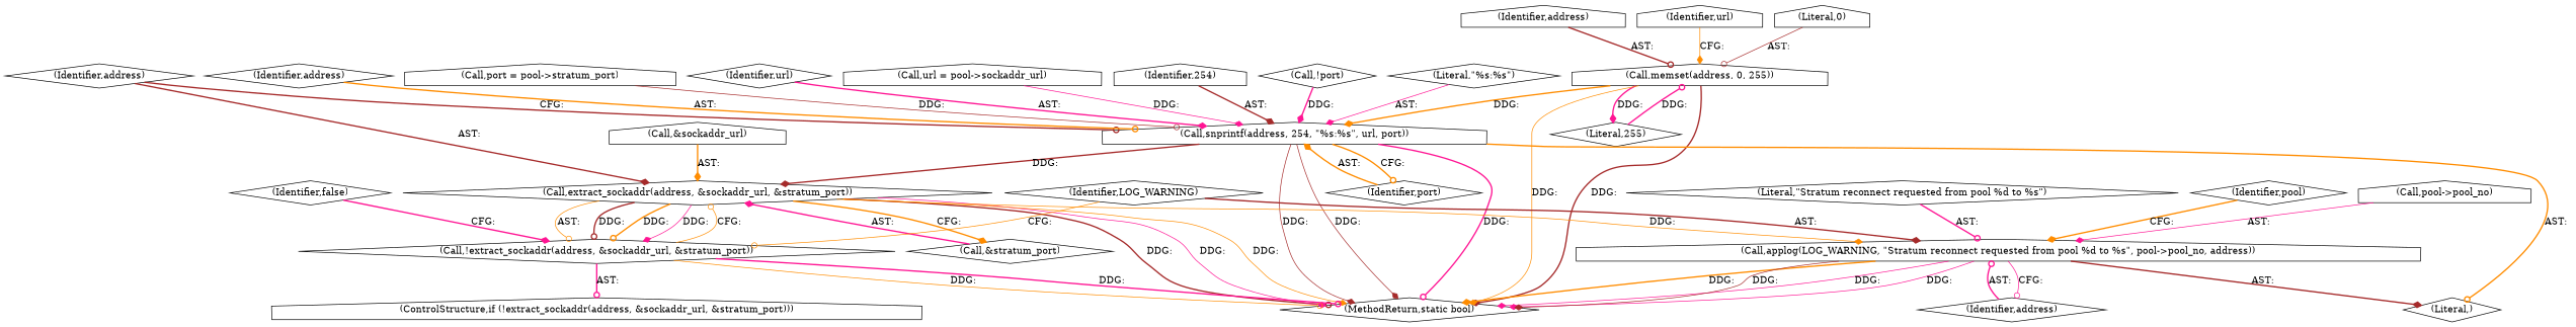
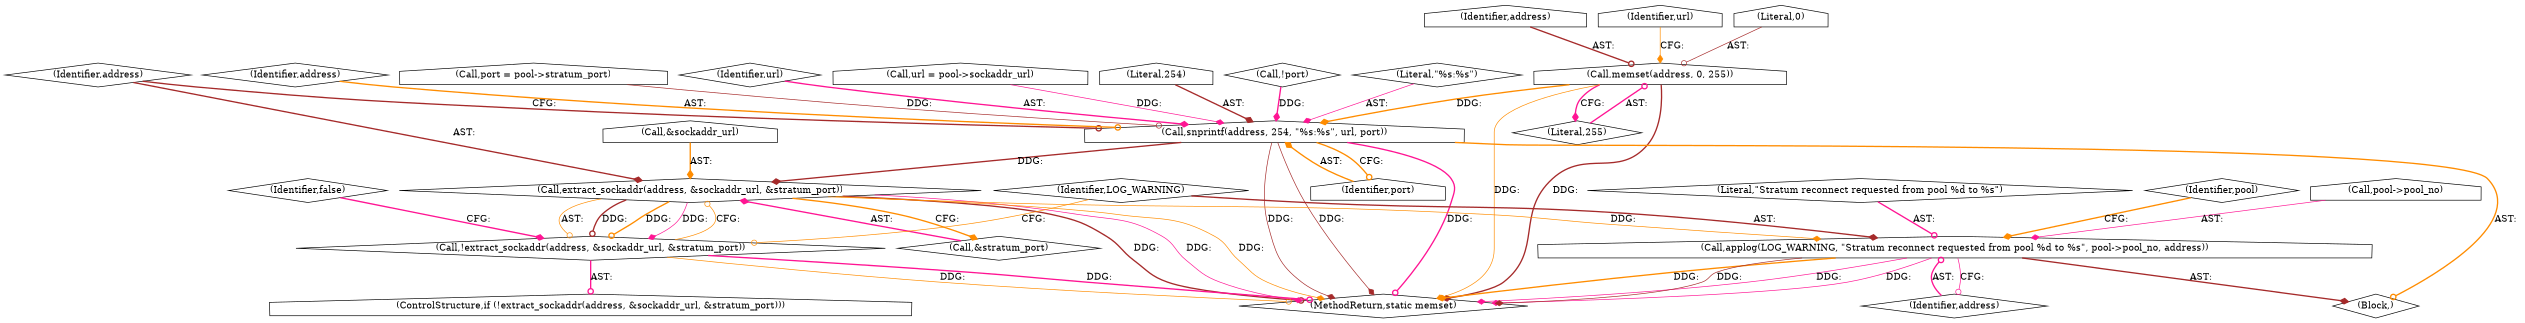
  digraph {
    node [shape=diamond]
    edge [arrowhead=diamond color=deeppink style=bold]
    n1 [label="(Call,memset(address, 0, 255))" shape=house]
    n2 [label="(Call,snprintf(address, 254, \"%s:%s\", url, port))" shape=house]
    n3 [label="(Literal,255)"]
-   n4 [label="(MethodReturn,static bool)"]
-   n5 [label="(Literal,)"]
+   n4 [label="(MethodReturn,static memset)"]
+   n5 [label="(Block,)"]
    n6 [label="(Call,extract_sockaddr(address, &sockaddr_url, &stratum_port))"]
-   n7 [label="(Identifier,port)"]
+   n7 [label="(Identifier,port)" shape=house]
    n8 [label="(Call,!extract_sockaddr(address, &sockaddr_url, &stratum_port))"]
    n9 [label="(Call,applog(LOG_WARNING, \"Stratum reconnect requested from pool %d to %s\", pool->pool_no, address))" shape=house]
    n10 [label="(Call,&stratum_port)"]
    n11 [label="(ControlStructure,if (!extract_sockaddr(address, &sockaddr_url, &stratum_port)))" shape=house]
    n12 [label="(Identifier,address)"]
    n13 [label="(Identifier,address)"]
    n14 [label="(Identifier,address)" shape=house]
    n15 [label="(Call,url = pool->sockaddr_url)" shape=house]
-   n16 [label="(Identifier,254)" shape=house]
+   n16 [label="(Literal,254)" shape=house]
    n17 [label="(Identifier,pool)"]
    n18 [label="(Identifier,url)" shape=house]
    n19 [label="(Identifier,false)"]
    n20 [label="(Call,&sockaddr_url)" shape=house]
    n21 [label="(Call,!port)"]
    n22 [label="(Literal,0)" shape=house]
    n23 [label="(Literal,\"%s:%s\")"]
    n24 [label="(Call,pool->pool_no)" shape=house]
    n25 [label="(Identifier,address)"]
    n26 [label="(Call,port = pool->stratum_port)" shape=house]
    n27 [label="(Identifier,LOG_WARNING)"]
    n28 [label="(Identifier,url)"]
    n29 [label="(Literal,\"Stratum reconnect requested from pool %d to %s\")"]
    n1 -> n2 [color=darkorange label="DDG: "]
-   n1 -> n3 [label="DDG: "]
+   n1 -> n3 [label="CFG: "]
    n1 -> n4 [color=brown label="DDG: "]
    n1 -> n4 [color=darkorange label="DDG: " style=solid]
    n2 -> n4 [color=brown label="DDG: " style=solid]
    n2 -> n4 [color=brown label="DDG: " style=solid]
    n2 -> n4 [arrowhead=odot label="DDG: "]
    n2 -> n5 [arrowhead=odot color=darkorange label="AST: "]
    n2 -> n6 [color=brown label="DDG: "]
    n2 -> n7 [arrowhead=odot color=darkorange label="CFG: "]
-   n3 -> n1 [arrowhead=odot label="DDG: "]
+   n3 -> n1 [arrowhead=odot label="AST: "]
    n6 -> n4 [arrowhead=odot color=brown label="DDG: "]
    n6 -> n4 [label="DDG: " style=solid]
    n6 -> n4 [color=darkorange label="DDG: " style=solid]
    n6 -> n8 [arrowhead=odot color=darkorange label="AST: " style=solid]
    n6 -> n8 [arrowhead=odot color=brown label="DDG: "]
    n6 -> n8 [arrowhead=odot color=darkorange label="DDG: "]
    n6 -> n8 [label="DDG: " style=solid]
    n6 -> n9 [color=darkorange label="DDG: " style=solid]
    n6 -> n10 [color=darkorange label="CFG: "]
    n7 -> n2 [color=darkorange label="AST: "]
    n8 -> n4 [arrowhead=odot color=darkorange label="DDG: " style=solid]
    n8 -> n4 [arrowhead=odot label="DDG: "]
    n8 -> n6 [arrowhead=odot color=darkorange label="CFG: " style=solid]
    n8 -> n11 [arrowhead=odot label="AST: "]
    n9 -> n4 [label="DDG: " style=solid]
    n9 -> n4 [label="DDG: " style=solid]
    n9 -> n4 [color=darkorange label="DDG: "]
    n9 -> n4 [color=brown label="DDG: " style=solid]
    n9 -> n5 [color=brown label="AST: "]
    n9 -> n12 [arrowhead=odot label="CFG: " style=solid]
    n10 -> n6 [label="AST: "]
    n12 -> n9 [arrowhead=odot label="AST: "]
    n13 -> n2 [arrowhead=odot color=brown label="CFG: "]
    n13 -> n6 [color=brown label="AST: "]
    n14 -> n1 [arrowhead=odot color=brown label="AST: "]
    n15 -> n2 [label="DDG: " style=solid]
    n16 -> n2 [color=brown label="AST: "]
    n17 -> n9 [color=darkorange label="CFG: "]
    n18 -> n1 [color=darkorange label="CFG: " style=solid]
    n19 -> n8 [label="CFG: "]
    n20 -> n6 [color=darkorange label="AST: "]
    n21 -> n2 [label="DDG: "]
    n22 -> n1 [arrowhead=odot color=brown label="AST: " style=solid]
    n23 -> n2 [label="AST: " style=solid]
    n24 -> n9 [label="AST: " style=solid]
    n25 -> n2 [arrowhead=odot color=darkorange label="AST: "]
    n26 -> n2 [arrowhead=odot color=brown label="DDG: " style=solid]
    n27 -> n8 [arrowhead=odot color=darkorange label="CFG: " style=solid]
    n27 -> n9 [color=brown label="AST: "]
    n28 -> n2 [label="AST: "]
    n29 -> n9 [arrowhead=odot label="AST: "]
  }
